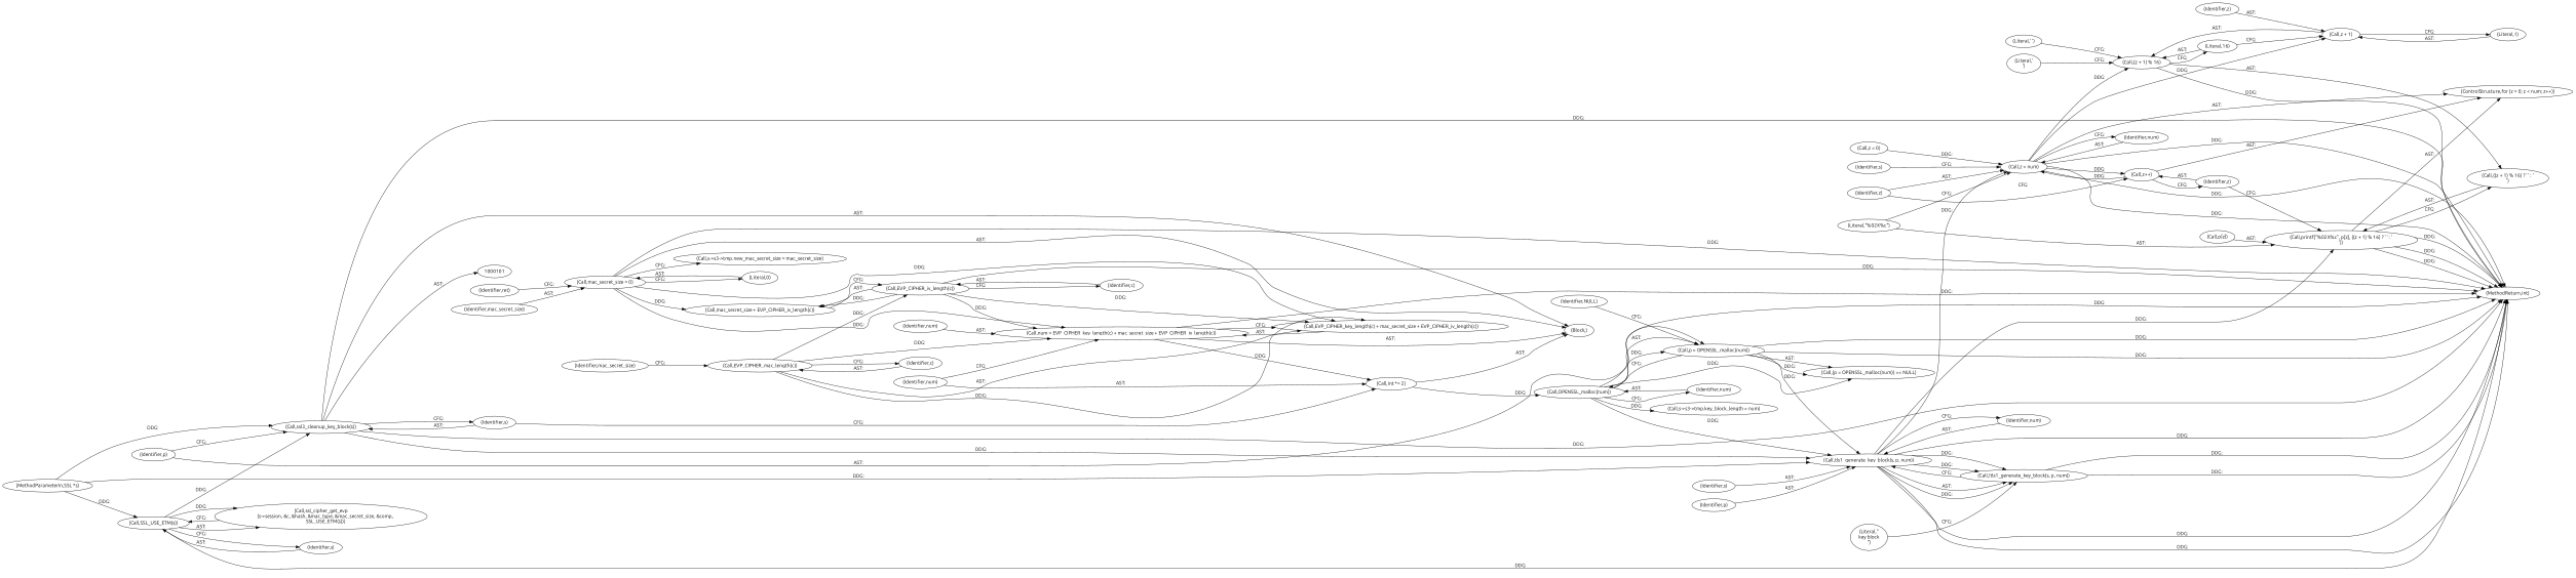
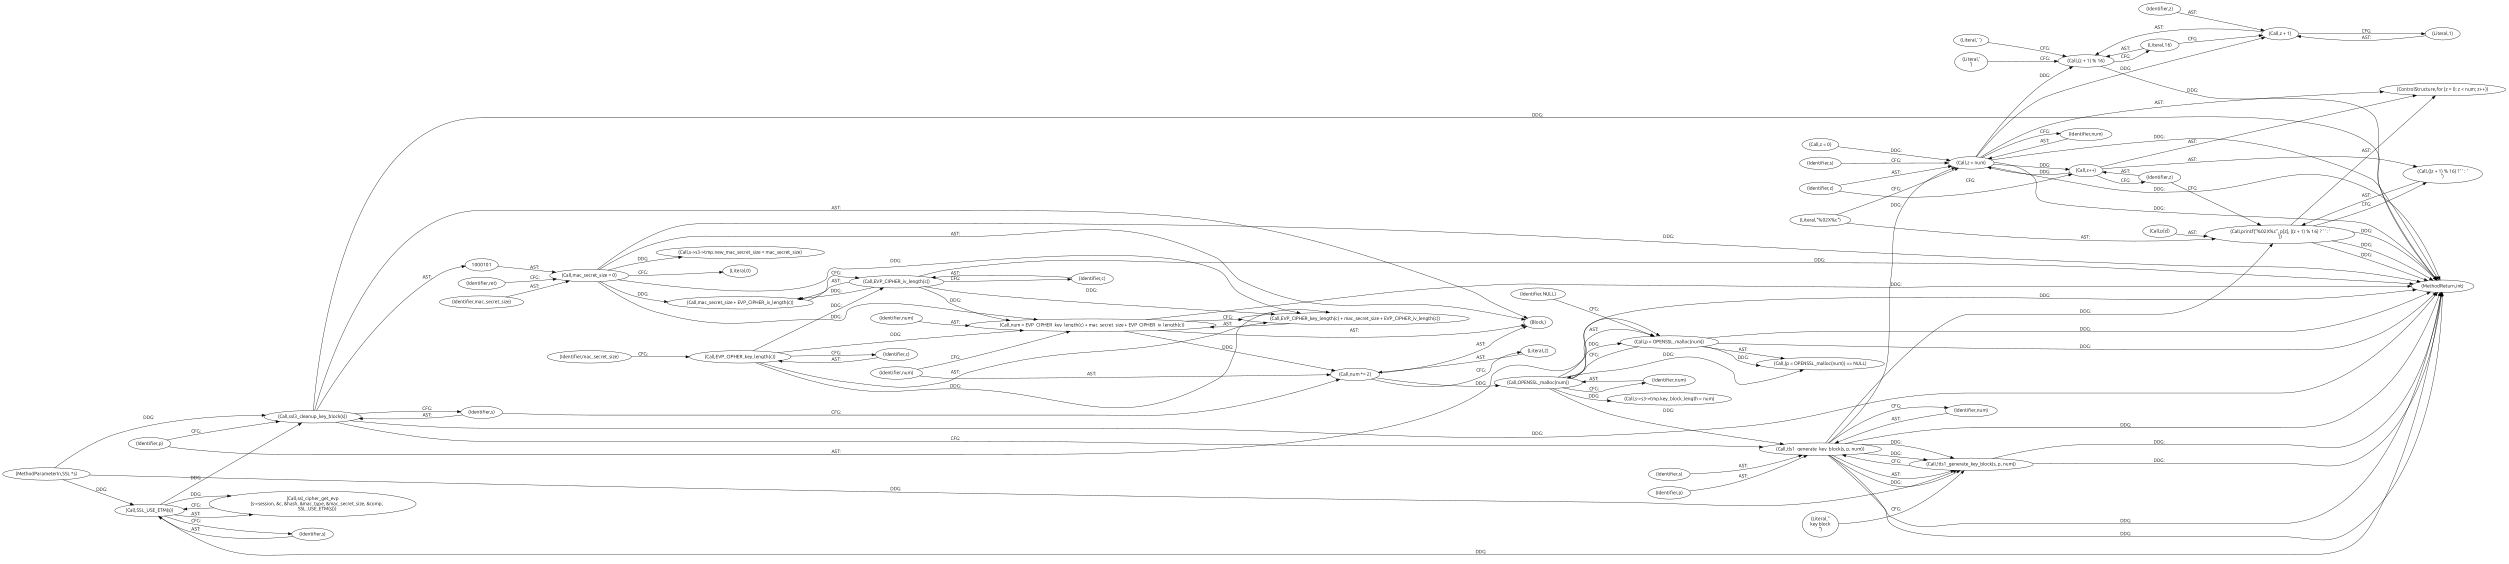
  digraph {
    fontname=Ubuntu
    rankdir=LR
    node [fontname=Ubuntu]
    edge [fontname=Ubuntu]
    n1 [label="(Call,tls1_generate_key_block(s, p, num))"]
    n2 [label="(Call,!tls1_generate_key_block(s, p, num))"]
    n3 [label="(Call,z < num)"]
    n4 [label="(Call,printf(\"%02X%c\", p[z], ((z + 1) % 16) ? ' ' : '\n'))"]
    n5 [label="(MethodReturn,int)"]
    n6 [label="(Identifier,num)"]
    n7 [label="(Call,z++)"]
    n8 [label="(Call,(z + 1) % 16)"]
    n9 [label="(Call,z + 1)"]
    n10 [label="(Identifier,num)"]
    n11 [label="(ControlStructure,for (z = 0; z < num; z++))"]
    n12 [label="(Call,((z + 1) % 16) ? ' ' : '\n')"]
    n13 [label="(Call,ssl3_cleanup_key_block(s))"]
    n14 [label="(Identifier,s)"]
    n15 [label="(Block,)"]
    1000101
-   n17 [label="(Call,int *= 2)"]
+   n17 [label="(Call,num *= 2)"]
    n18 [label="(Call,SSL_USE_ETM(s))"]
    n19 [label="(Identifier,s)"]
    n20 [label="(Call,ssl_cipher_get_evp\n        (s->session, &c, &hash, &mac_type, &mac_secret_size, &comp,\n         SSL_USE_ETM(s)))"]
    n21 [label="(MethodParameterIn,SSL *s)"]
    n22 [label="(Call,p = OPENSSL_malloc(num))"]
    n23 [label="(Call,OPENSSL_malloc(num))"]
    n24 [label="(Call,(p = OPENSSL_malloc(num)) == NULL)"]
    n25 [label="(Call,s->s3->tmp.key_block_length = num)"]
    n26 [label="(Identifier,num)"]
+   n27 [label="(Literal,2)"]
    n28 [label="(Call,num = EVP_CIPHER_key_length(c) + mac_secret_size + EVP_CIPHER_iv_length(c))"]
    n29 [label="(Call,EVP_CIPHER_key_length(c) + mac_secret_size + EVP_CIPHER_iv_length(c))"]
-   n30 [label="(Call,EVP_CIPHER_mac_length(c))"]
+   n30 [label="(Call,EVP_CIPHER_key_length(c))"]
    n31 [label="(Call,EVP_CIPHER_iv_length(c))"]
    n32 [label="(Identifier,c)"]
    n33 [label="(Call,mac_secret_size + EVP_CIPHER_iv_length(c))"]
    n34 [label="(Identifier,c)"]
    n35 [label="(Call,mac_secret_size = 0)"]
    n36 [label="(Literal,0)"]
    n37 [label="(Call,s->s3->tmp.new_mac_secret_size = mac_secret_size)"]
    n38 [label="(Identifier,z)"]
    n39 [label="(Literal,16)"]
    n40 [label="(Literal,1)"]
    n41 [label="(Identifier,s)"]
    n42 [label="(Identifier,num)"]
    n43 [label="(Literal,' ')"]
    n44 [label="(Identifier,ret)"]
    n45 [label="(Identifier,NULL)"]
    n46 [label="(Call,z = 0)"]
    n47 [label="(Literal,'\n')"]
    n48 [label="(Identifier,mac_secret_size)"]
    n49 [label="(Identifier,z)"]
    n50 [label="(Literal,\"\nkey block\n\")"]
    n51 [label="(Identifier,mac_secret_size)"]
    n52 [label="(Identifier,p)"]
    n53 [label="(Literal,\"%02X%c\")"]
    n54 [label="(Identifier,p)"]
    n55 [label="(Identifier,z)"]
    n56 [label="(Call,p[z])"]
    n57 [label="(Identifier,s)"]
    n58 [label="(Identifier,num)"]
    n1 -> n2 [label="AST: "]
    n1 -> n2 [label="DDG: "]
    n1 -> n2 [label="DDG: "]
    n1 -> n2 [label="DDG: "]
    n1 -> n3 [label="DDG: "]
    n1 -> n4 [label="DDG: "]
    n1 -> n5 [label="DDG: "]
    n1 -> n5 [label="DDG: "]
    n1 -> n5 [label="DDG: "]
    n1 -> n6 [label="CFG: "]
    n2 -> n1 [label="CFG: "]
    n2 -> n5 [label="DDG: "]
    n2 -> n5 [label="DDG: "]
    n3 -> n5 [label="DDG: "]
    n3 -> n5 [label="DDG: "]
    n3 -> n5 [label="DDG: "]
    n3 -> n7 [label="DDG: "]
    n3 -> n8 [label="DDG: "]
    n3 -> n9 [label="DDG: "]
    n3 -> n10 [label="CFG: "]
    n3 -> n11 [label="AST: "]
    n4 -> n5 [label="DDG: "]
    n4 -> n5 [label="DDG: "]
    n4 -> n5 [label="DDG: "]
    n4 -> n11 [label="AST: "]
    n4 -> n12 [label="CFG: "]
    n6 -> n1 [label="AST: "]
    n7 -> n3 [label="DDG: "]
    n7 -> n11 [label="AST: "]
    n7 -> n38 [label="CFG: "]
    n8 -> n5 [label="DDG: "]
-   n8 -> n12 [label="AST: "]
+   n7 -> n12 [label="AST: "]
    n8 -> n39 [label="CFG: "]
    n9 -> n8 [label="AST: "]
    n9 -> n40 [label="CFG: "]
    n10 -> n3 [label="AST: "]
    n12 -> n4 [label="AST: "]
-   n13 -> n1 [label="DDG: "]
+   n13 -> n1 [label="CFG: "]
    n13 -> n5 [label="DDG: "]
    n13 -> n5 [label="DDG: "]
    n13 -> n14 [label="CFG: "]
    n13 -> n15 [label="AST: "]
    n13 -> 1000101 [label="AST: "]
    n14 -> n13 [label="AST: "]
    n14 -> n17 [label="CFG: "]
    n17 -> n15 [label="AST: "]
    n17 -> n23 [label="DDG: "]
+   n17 -> n27 [label="CFG: "]
    n18 -> n5 [label="DDG: "]
    n18 -> n13 [label="DDG: "]
    n18 -> n19 [label="CFG: "]
    n18 -> n20 [label="AST: "]
    n18 -> n20 [label="DDG: "]
    n19 -> n18 [label="AST: "]
    n20 -> n18 [label="CFG: "]
-   n21 -> n1 [label="DDG: "]
+   n21 -> n2 [label="DDG: "]
    n21 -> n13 [label="DDG: "]
    n21 -> n18 [label="DDG: "]
-   n22 -> n1 [label="DDG: "]
    n22 -> n5 [label="DDG: "]
    n22 -> n5 [label="DDG: "]
    n22 -> n23 [label="CFG: "]
    n22 -> n24 [label="AST: "]
    n22 -> n24 [label="DDG: "]
    n23 -> n1 [label="DDG: "]
    n23 -> n5 [label="DDG: "]
    n23 -> n22 [label="AST: "]
    n23 -> n22 [label="DDG: "]
    n23 -> n24 [label="DDG: "]
    n23 -> n25 [label="DDG: "]
    n23 -> n26 [label="CFG: "]
    n26 -> n23 [label="AST: "]
+   n27 -> n17 [label="AST: "]
    n28 -> n5 [label="DDG: "]
    n28 -> n15 [label="AST: "]
    n28 -> n17 [label="DDG: "]
    n28 -> n29 [label="CFG: "]
    n29 -> n28 [label="AST: "]
    n30 -> n28 [label="DDG: "]
    n30 -> n29 [label="AST: "]
    n30 -> n29 [label="DDG: "]
    n30 -> n31 [label="DDG: "]
    n30 -> n32 [label="CFG: "]
    n31 -> n5 [label="DDG: "]
    n31 -> n28 [label="DDG: "]
    n31 -> n29 [label="DDG: "]
    n31 -> n33 [label="AST: "]
    n31 -> n33 [label="DDG: "]
    n31 -> n34 [label="CFG: "]
    n32 -> n30 [label="AST: "]
    n33 -> n31 [label="CFG: "]
    n34 -> n31 [label="AST: "]
    n35 -> n5 [label="DDG: "]
    n35 -> n15 [label="AST: "]
    n35 -> n28 [label="DDG: "]
    n35 -> n29 [label="DDG: "]
    n35 -> n33 [label="DDG: "]
    n35 -> n36 [label="CFG: "]
-   n35 -> n37 [label="CFG: "]
-   n36 -> n35 [label="AST: "]
+   n35 -> n37 [label="DDG: "]
+   1000101 -> n35 [label="AST: "]
    n38 -> n4 [label="CFG: "]
    n38 -> n7 [label="AST: "]
    n39 -> n8 [label="AST: "]
    n39 -> n9 [label="CFG: "]
    n40 -> n9 [label="AST: "]
    n41 -> n1 [label="AST: "]
    n42 -> n17 [label="AST: "]
    n42 -> n28 [label="CFG: "]
    n43 -> n8 [label="CFG: "]
    n44 -> n35 [label="CFG: "]
    n45 -> n22 [label="CFG: "]
    n46 -> n3 [label="DDG: "]
    n47 -> n8 [label="CFG: "]
    n48 -> n30 [label="CFG: "]
    n49 -> n3 [label="AST: "]
    n49 -> n7 [label="CFG: "]
    n50 -> n2 [label="CFG: "]
    n51 -> n35 [label="AST: "]
    n52 -> n13 [label="CFG: "]
    n52 -> n22 [label="AST: "]
    n53 -> n3 [label="CFG: "]
    n53 -> n4 [label="AST: "]
    n54 -> n1 [label="AST: "]
    n55 -> n9 [label="AST: "]
    n56 -> n4 [label="AST: "]
    n57 -> n3 [label="CFG: "]
    n58 -> n28 [label="AST: "]
  }
